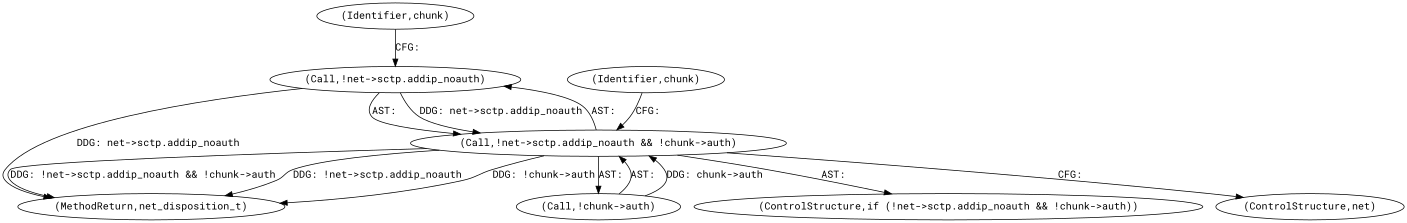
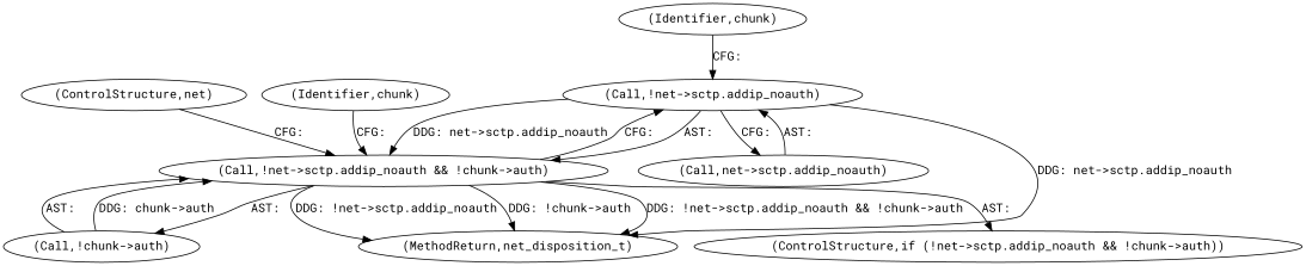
  digraph {
    fontname="Roboto Mono"
    node [fontname="Roboto Mono"]
    edge [fontname="Roboto Mono"]
    n1 [label="(Call,!net->sctp.addip_noauth)"]
    n2 [label="(Call,!net->sctp.addip_noauth && !chunk->auth)"]
+   n3 [label="(Call,net->sctp.addip_noauth)"]
    n4 [label="(MethodReturn,net_disposition_t)"]
    n5 [label="(Call,!chunk->auth)"]
    n6 [label="(ControlStructure,if (!net->sctp.addip_noauth && !chunk->auth))"]
    n7 [label="(ControlStructure,net)"]
    n8 [label="(Identifier,chunk)"]
    n9 [label="(Identifier,chunk)"]
    n1 -> n2 [label="AST: "]
    n1 -> n2 [label="DDG: net->sctp.addip_noauth"]
+   n1 -> n3 [label="CFG: "]
    n1 -> n4 [label="DDG: net->sctp.addip_noauth"]
-   n2 -> n1 [label="AST: "]
+   n2 -> n1 [label="CFG: "]
    n2 -> n4 [label="DDG: !net->sctp.addip_noauth && !chunk->auth"]
    n2 -> n4 [label="DDG: !net->sctp.addip_noauth"]
    n2 -> n4 [label="DDG: !chunk->auth"]
    n2 -> n5 [label="AST: "]
    n2 -> n6 [label="AST: "]
+   n3 -> n1 [label="AST: "]
    n5 -> n2 [label="AST: "]
    n5 -> n2 [label="DDG: chunk->auth"]
-   n2 -> n7 [label="CFG: "]
+   n7 -> n2 [label="CFG: "]
    n8 -> n2 [label="CFG: "]
    n9 -> n1 [label="CFG: "]
  }
